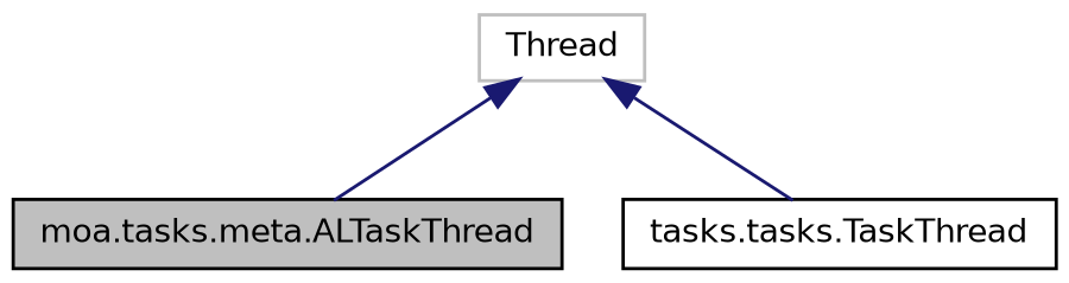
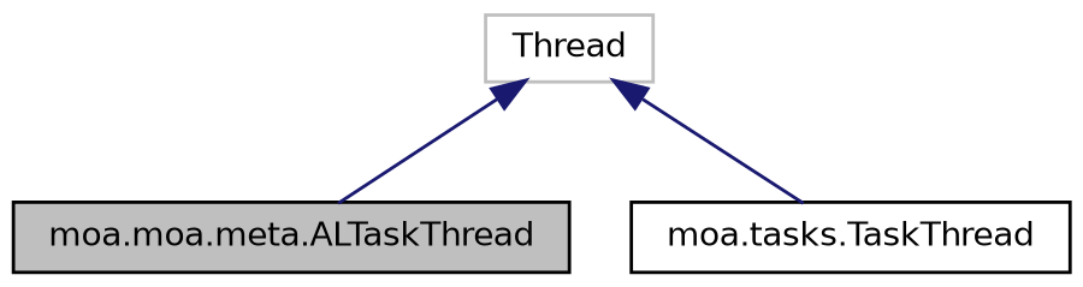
  digraph {
    node [color=black fillcolor=white fontname=Helvetica fontsize=10 shape=record style=filled]
    edge [color=midnightblue dir=back fontname=Helvetica fontsize=10 labelfontname=Helvetica labelfontsize=10 style=solid]
-   n1 [fillcolor=grey75 fontcolor=black height=0.2 label="moa.tasks.meta.ALTaskThread" width=0.4]
-   n2 [height=0.2 label="tasks.tasks.TaskThread" width=0.4]
+   n1 [fillcolor=grey75 fontcolor=black height=0.2 label="moa.moa.meta.ALTaskThread" width=0.4]
+   n2 [height=0.2 label="moa.tasks.TaskThread" width=0.4]
    n3 [color=grey75 height=0.2 label=Thread width=0.4]
    n3 -> n1
    n3 -> n2
  }
